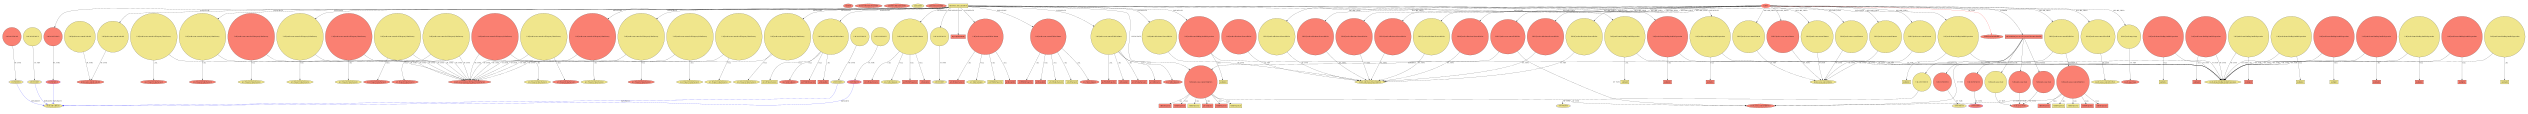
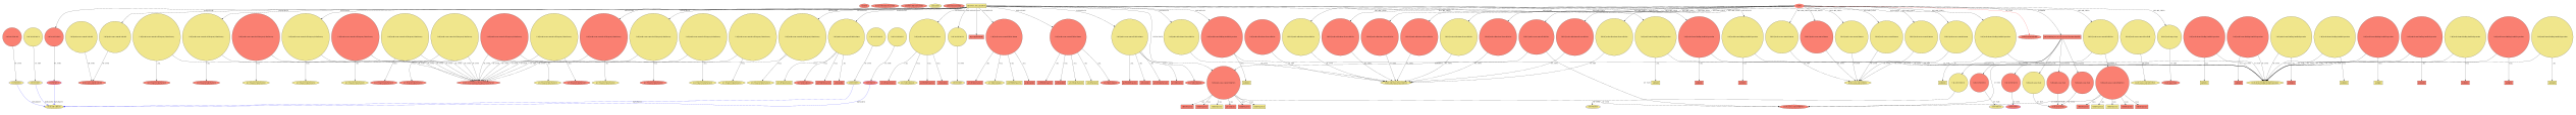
  digraph {
    fontname="Playfair Display"
    node [fillcolor=salmon fontname="Playfair Display" style=filled isFrameworkType=false vertexType=VARIABLE_EXPRESION shape=circle]
    edge [fontname="Playfair Display"]
    baseInfo [category=pattern graphId=898 isAnonymous=false possibleRelation=true isFrameworkType="" vertexType="" shape=""]
    frameworkRelatedTypesInfo [0="javafx.fxml.Initializable" isFrameworkType="" vertexType="" shape=""]
    possibleCollaborationsInfo [0="898~INSTANTIATION-~javafx.fxml.Initializable ~javafx.util.Callback ~false~true" 1="898~INSTANTIATION-~javafx.fxml.Initializable ~javafx.util.Callback ~false~true" 2="898~INSTANTIATION-~javafx.fxml.Initializable ~javafx.util.Callback ~false~true" 3="898~INSTANTIATION-~javafx.fxml.Initializable ~javafx.util.Callback ~false~true" 4="898~INSTANTIATION-CLIENT_METHOD_DECLARATION-~javafx.fxml.Initializable ~javafx.util.Callback ~false~true" isFrameworkType="" vertexType="" shape=""]
    patternInfo [fillcolor=khaki frequency=2.0 patternRootClient=0 isFrameworkType="" vertexType="" shape=""]
    patternInstancesInfo [0="bianconejo-CEFX~/bianconejo-CEFX/CEFX-master/src/cefx/CEPrincipalController.java~CEPrincipalController~2114" 1="bianconejo-CEFX~/bianconejo-CEFX/CEFX-master/src/cefx/CECommandeController.java~CECommandeController~2084" isFrameworkType="" vertexType="" shape=""]
    n6 [fillcolor=khaki label="javafx.util.Callback" vertexType=FRAMEWORK_INTERFACE_TYPE shape=""]
    n7 [color=blue fillcolor=khaki label=ANONYMOUS vertexType=REFERENCE_ANONYMOUS_DECLARATION shape=""]
    n8 [color=blue fillcolor=khaki label=ANONYMOUS vertexType=REFERENCE_ANONYMOUS_DECLARATION shape=""]
    n9 [color=blue label=ANONYMOUS vertexType=REFERENCE_ANONYMOUS_DECLARATION shape=""]
    n10 [color=blue fillcolor=khaki label=ANONYMOUS vertexType=REFERENCE_ANONYMOUS_DECLARATION shape=""]
    n11 [color=blue label=ANONYMOUS vertexType=REFERENCE_ANONYMOUS_DECLARATION shape=""]
    n12 [label="VAR:ANONYMOUS"]
    n13 [fillcolor=khaki label="VAR:ANONYMOUS"]
    n14 [fillcolor=khaki label="VAR:ANONYMOUS"]
    n15 [label="VAR:ANONYMOUS"]
    n16 [fillcolor=khaki label="VAR:ANONYMOUS"]
    n17 [fillcolor=khaki label=METHOD_DECLARATION shape=box vertexType=CLIENT_METHOD_DECLARATION]
    n18 [fillcolor=khaki label="VAR:javafx.scene.control.cell.PropertyValueFactory"]
    n19 [fillcolor=khaki label="VAR:javafx.scene.control.cell.PropertyValueFactory"]
    n20 [label="VAR:javafx.scene.control.cell.PropertyValueFactory"]
    n21 [fillcolor=khaki label="VAR:javafx.scene.control.cell.PropertyValueFactory"]
    n22 [fillcolor=khaki label="VAR:javafx.scene.control.cell.PropertyValueFactory"]
    n23 [fillcolor=khaki label="VAR:ANONYMOUS"]
    n24 [fillcolor=khaki label="VAR:javafx.scene.control.Labeled"]
    n25 [label="VAR:javafx.scene.control.TableColumn"]
    n26 [label="VAR:javafx.scene.control.TableColumn"]
    n27 [fillcolor=khaki label="VAR:javafx.scene.control.TableColumn"]
    n28 [fillcolor=khaki label="VAR:javafx.scene.control.TableColumn"]
    n29 [fillcolor=khaki label="VAR:javafx.scene.control.TableColumn"]
    n30 [label="super.updateItem()" shape=box vertexType=SUPER_CALL]
    n31 [fillcolor=khaki label="VAR:javafx.collections.ObservableList"]
    n32 [fillcolor=khaki label="VAR:javafx.beans.binding.DoubleExpression"]
    n33 [fillcolor=khaki label="VAR:javafx.beans.binding.DoubleExpression"]
    n34 [label="VAR:javafx.beans.binding.DoubleExpression"]
    n35 [fillcolor=khaki label="VAR:javafx.beans.binding.DoubleExpression"]
    n36 [label="VAR:javafx.beans.binding.DoubleExpression"]
    n37 [label="VAR:javafx.scene.control.TableView"]
    n38 [label="new PropertyValueFactory()" vertexType=CONSTRUCTOR_CALL shape=""]
    n39 [label="javafx.scene.control.cell.PropertyValueFactory" vertexType=FRAMEWORK_CLASS_TYPE shape=""]
    n40 [label="new PropertyValueFactory()" vertexType=CONSTRUCTOR_CALL shape=""]
    n41 [fillcolor=khaki label="new PropertyValueFactory()" vertexType=CONSTRUCTOR_CALL shape=""]
    n42 [fillcolor=khaki label="new PropertyValueFactory()" vertexType=CONSTRUCTOR_CALL shape=""]
    n43 [fillcolor=khaki label="new PropertyValueFactory()" vertexType=CONSTRUCTOR_CALL shape=""]
    n44 [color=blue fillcolor=khaki label=ANONYMOUS vertexType=REFERENCE_ANONYMOUS_DECLARATION shape=""]
    n45 [label="javafx.scene.control.Labeled" vertexType=FRAMEWORK_CLASS_TYPE shape=""]
    n46 [fillcolor=khaki label="new TableColumn()" vertexType=CONSTRUCTOR_CALL shape=""]
    n47 [fillcolor=khaki label="prefWidthProperty()" shape=box vertexType=INSIDE_CALL]
    n48 [label="setResizable()" shape=box vertexType=INSIDE_CALL]
    n49 [label="setCellValueFactory()" shape=box vertexType=INSIDE_CALL]
    n50 [label="new TableColumn()" vertexType=CONSTRUCTOR_CALL shape=""]
    n51 [label="prefWidthProperty()" shape=box vertexType=INSIDE_CALL]
    n52 [label="setResizable()" shape=box vertexType=INSIDE_CALL]
    n53 [fillcolor=khaki label="setCellValueFactory()" shape=box vertexType=INSIDE_CALL]
    n54 [fillcolor=khaki label="setCellFactory()" shape=box vertexType=INSIDE_CALL]
    n55 [label="new TableColumn()" vertexType=CONSTRUCTOR_CALL shape=""]
    n56 [label="prefWidthProperty()" shape=box vertexType=INSIDE_CALL]
    n57 [label="setResizable()" shape=box vertexType=INSIDE_CALL]
    n58 [label="setCellValueFactory()" shape=box vertexType=INSIDE_CALL]
    n59 [label="setCellFactory()" shape=box vertexType=INSIDE_CALL]
    n60 [label="new TableColumn()" vertexType=CONSTRUCTOR_CALL shape=""]
    n61 [label="prefWidthProperty()" shape=box vertexType=INSIDE_CALL]
    n62 [label="setResizable()" shape=box vertexType=INSIDE_CALL]
    n63 [fillcolor=khaki label="setCellValueFactory()" shape=box vertexType=INSIDE_CALL]
    n64 [fillcolor=khaki label="new TableColumn()" vertexType=CONSTRUCTOR_CALL shape=""]
    n65 [label="prefWidthProperty()" shape=box vertexType=INSIDE_CALL]
    n66 [label="setResizable()" shape=box vertexType=INSIDE_CALL]
    n67 [label="setCellValueFactory()" shape=box vertexType=INSIDE_CALL]
    n68 [fillcolor=khaki label="javafx.collections.ObservableList" vertexType=FRAMEWORK_INTERFACE_TYPE shape=""]
    n69 [label="multiply()" shape=box vertexType=INSIDE_CALL]
    n70 [fillcolor=khaki label="javafx.beans.binding.DoubleExpression" vertexType=FRAMEWORK_CLASS_TYPE shape=""]
    n71 [fillcolor=khaki label="multiply()" shape=box vertexType=INSIDE_CALL]
    n72 [fillcolor=khaki label="multiply()" shape=box vertexType=INSIDE_CALL]
    n73 [fillcolor=khaki label="multiply()" shape=box vertexType=INSIDE_CALL]
    n74 [label="multiply()" shape=box vertexType=INSIDE_CALL]
    n75 [label="javafx.scene.control.TableView" vertexType=FRAMEWORK_CLASS_TYPE shape=""]
    n76 [label="widthProperty()" shape=box vertexType=INSIDE_CALL]
    n77 [fillcolor=khaki label="widthProperty()" shape=box vertexType=INSIDE_CALL]
    n78 [label="widthProperty()" shape=box vertexType=INSIDE_CALL]
    n79 [label="widthProperty()" shape=box vertexType=INSIDE_CALL]
    n80 [fillcolor=khaki label="widthProperty()" shape=box vertexType=INSIDE_CALL]
    n81 [label="getColumns()" shape=box vertexType=INSIDE_CALL]
    n82 [color=red label=CLIENT vertexType=ROOT_CLIENT_CLASS_DECLARATION shape=""]
    n83 [fillcolor=khaki label="FIELD:javafx.scene.control.Button" vertexType=FIELD_DECLARATION]
    n84 [fillcolor=khaki label="FIELD:javafx.scene.control.Button" vertexType=FIELD_DECLARATION]
    n85 [fillcolor=khaki label="FIELD:javafx.scene.control.Button" vertexType=FIELD_DECLARATION]
    n86 [fillcolor=khaki label="FIELD:javafx.scene.control.Button" vertexType=FIELD_DECLARATION]
    n87 [fillcolor=khaki label="FIELD:javafx.scene.control.Button" vertexType=FIELD_DECLARATION]
    n88 [label="FIELD:javafx.scene.control.Button" vertexType=FIELD_DECLARATION]
    n89 [label="FIELD:javafx.collections.ObservableList" vertexType=FIELD_DECLARATION]
    n90 [label="FIELD:javafx.collections.ObservableList" vertexType=FIELD_DECLARATION]
    n91 [fillcolor=khaki label="FIELD:javafx.collections.ObservableList" vertexType=FIELD_DECLARATION]
    n92 [label="FIELD:javafx.collections.ObservableList" vertexType=FIELD_DECLARATION]
    n93 [fillcolor=khaki label="FIELD:javafx.collections.ObservableList" vertexType=FIELD_DECLARATION]
    n94 [fillcolor=khaki label="FIELD:javafx.collections.ObservableList" vertexType=FIELD_DECLARATION]
    n95 [label="FIELD:javafx.collections.ObservableList" vertexType=FIELD_DECLARATION]
    n96 [label="FIELD:javafx.collections.ObservableList" vertexType=FIELD_DECLARATION]
    n97 [label="void initialize(java.net.URL,java.util.ResourceBundle)" shape=box vertexType=OVERRIDING_METHOD_DECLARATION]
    n98 [fillcolor=khaki label="FIELD:javafx.scene.control.TextField" vertexType=FIELD_DECLARATION]
    n99 [label="javafx.fxml.Initializable" vertexType=FRAMEWORK_INTERFACE_TYPE shape=""]
    n100 [label="FIELD:javafx.scene.control.TableView" vertexType=FIELD_DECLARATION]
    n101 [fillcolor=khaki label="FIELD:javafx.scene.control.TableView" vertexType=FIELD_DECLARATION]
    n102 [fillcolor=khaki label="FIELD:javafx.stage.Stage" vertexType=FIELD_DECLARATION]
    n103 [fillcolor=khaki label="javafx.scene.control.Button" vertexType=FRAMEWORK_CLASS_TYPE shape=""]
    n104 [fillcolor=khaki label="VAR:ANONYMOUS"]
    n105 [label="VAR:ANONYMOUS"]
    n106 [label="VAR:ANONYMOUS"]
    n107 [label="VAR:javafx.scene.Node"]
    n108 [label="VAR:javafx.scene.Node"]
    n109 [fillcolor=khaki label="VAR:javafx.scene.Node"]
    n110 [fillcolor=khaki label="javafx.scene.control.TextField" vertexType=FRAMEWORK_CLASS_TYPE shape=""]
    n111 [label="VAR:javafx.scene.control.TableView"]
    n112 [label="javafx.stage.Stage" vertexType=FRAMEWORK_CLASS_TYPE shape=""]
    n113 [color=blue fillcolor=khaki label=ANONYMOUS vertexType=REFERENCE_ANONYMOUS_DECLARATION shape=""]
    n114 [color=blue fillcolor=khaki label=ANONYMOUS vertexType=REFERENCE_ANONYMOUS_DECLARATION shape=""]
    n115 [color=blue label=ANONYMOUS vertexType=REFERENCE_ANONYMOUS_DECLARATION shape=""]
    n116 [label="javafx.scene.Node" vertexType=FRAMEWORK_CLASS_TYPE shape=""]
    n117 [fillcolor=khaki label="widthProperty()" shape=box vertexType=INSIDE_CALL]
    n118 [label="widthProperty()" shape=box vertexType=INSIDE_CALL]
    n119 [label="widthProperty()" shape=box vertexType=INSIDE_CALL]
    n120 [label="widthProperty()" shape=box vertexType=INSIDE_CALL]
    n121 [fillcolor=khaki label="widthProperty()" shape=box vertexType=INSIDE_CALL]
    n122 [label="VAR:javafx.scene.control.cell.PropertyValueFactory"]
    n123 [fillcolor=khaki label="new PropertyValueFactory()" vertexType=CONSTRUCTOR_CALL shape=""]
    n124 [label="VAR:javafx.scene.control.cell.PropertyValueFactory"]
    n125 [fillcolor=khaki label="new PropertyValueFactory()" vertexType=CONSTRUCTOR_CALL shape=""]
    n126 [fillcolor=khaki label="VAR:javafx.scene.control.cell.PropertyValueFactory"]
    n127 [label="new PropertyValueFactory()" vertexType=CONSTRUCTOR_CALL shape=""]
    n128 [fillcolor=khaki label="VAR:javafx.scene.control.cell.PropertyValueFactory"]
    n129 [label="new PropertyValueFactory()" vertexType=CONSTRUCTOR_CALL shape=""]
    n130 [fillcolor=khaki label="VAR:javafx.scene.control.cell.PropertyValueFactory"]
    n131 [label="new PropertyValueFactory()" vertexType=CONSTRUCTOR_CALL shape=""]
    n132 [fillcolor=khaki label="VAR:javafx.scene.control.cell.PropertyValueFactory"]
    n133 [label="new PropertyValueFactory()" vertexType=CONSTRUCTOR_CALL shape=""]
    n134 [fillcolor=khaki label="VAR:javafx.scene.control.cell.PropertyValueFactory"]
    n135 [fillcolor=khaki label="new PropertyValueFactory()" vertexType=CONSTRUCTOR_CALL shape=""]
    n136 [label="VAR:javafx.scene.control.cell.PropertyValueFactory"]
    n137 [fillcolor=khaki label="new PropertyValueFactory()" vertexType=CONSTRUCTOR_CALL shape=""]
    n138 [fillcolor=khaki label="VAR:javafx.scene.control.cell.PropertyValueFactory"]
    n139 [fillcolor=khaki label="new PropertyValueFactory()" vertexType=CONSTRUCTOR_CALL shape=""]
    n140 [label="VAR:javafx.collections.ObservableList"]
    n141 [label="VAR:javafx.beans.binding.DoubleExpression"]
    n142 [fillcolor=khaki label="multiply()" shape=box vertexType=INSIDE_CALL]
    n143 [label="VAR:javafx.beans.binding.DoubleExpression"]
    n144 [label="multiply()" shape=box vertexType=INSIDE_CALL]
    n145 [fillcolor=khaki label="VAR:javafx.beans.binding.DoubleExpression"]
    n146 [label="multiply()" shape=box vertexType=INSIDE_CALL]
    n147 [fillcolor=khaki label="VAR:javafx.beans.binding.DoubleExpression"]
    n148 [fillcolor=khaki label="multiply()" shape=box vertexType=INSIDE_CALL]
    n149 [label="VAR:javafx.beans.binding.DoubleExpression"]
    n150 [label="multiply()" shape=box vertexType=INSIDE_CALL]
    n151 [fillcolor=khaki label="VAR:javafx.beans.binding.DoubleExpression"]
    n152 [fillcolor=khaki label="multiply()" shape=box vertexType=INSIDE_CALL]
    n153 [label="VAR:javafx.beans.binding.DoubleExpression"]
    n154 [fillcolor=khaki label="multiply()" shape=box vertexType=INSIDE_CALL]
    n155 [label="VAR:javafx.beans.binding.DoubleExpression"]
    n156 [label="multiply()" shape=box vertexType=INSIDE_CALL]
    n157 [fillcolor=khaki label="VAR:javafx.beans.binding.DoubleExpression"]
    n158 [label="multiply()" shape=box vertexType=INSIDE_CALL]
    n159 [fillcolor=khaki label="VAR:javafx.scene.control.Labeled"]
    n7 -> n6 [color=blue label=IMPLEMENT]
    n8 -> n6 [color=blue label=IMPLEMENT]
    n9 -> n6 [color=blue label=IMPLEMENT]
    n10 -> n6 [color=blue label=IMPLEMENT]
    n11 -> n6 [color=blue label=IMPLEMENT]
    n12 -> n10 [label=OF_TYPE]
    n13 -> n9 [label=OF_TYPE]
    n14 -> n8 [label=OF_TYPE]
    n15 -> n11 [label=OF_TYPE]
    n16 -> n7 [label=OF_TYPE]
    n17 -> n15 [label=INSTANTIATE]
    n17 -> n18 [label=INSTANTIATE]
    n17 -> n19 [label=INSTANTIATE]
    n17 -> n20 [label=INSTANTIATE]
    n17 -> n21 [label=INSTANTIATE]
    n17 -> n22 [label=INSTANTIATE]
    n17 -> n23 [label=INSTANTIATE]
    n17 -> n24 [label=INSTANTIATE]
    n17 -> n25 [label=INSTANTIATE]
    n17 -> n26 [label=INSTANTIATE]
    n17 -> n27 [label=INSTANTIATE]
    n17 -> n28 [label=INSTANTIATE]
    n17 -> n29 [label=INSTANTIATE]
    n17 -> n30 [label=CALL]
    n17 -> n31 [label=INSTANTIATE]
    n17 -> n32 [label=INSTANTIATE]
    n17 -> n33 [label=INSTANTIATE]
    n17 -> n34 [label=INSTANTIATE]
    n17 -> n35 [label=INSTANTIATE]
    n17 -> n36 [label=INSTANTIATE]
    n17 -> n37 [label=INSTANTIATE]
    n18 -> n38 [label=CALL]
    n18 -> n39 [label=OF_TYPE]
    n19 -> n39 [label=OF_TYPE]
    n19 -> n40 [label=CALL]
    n20 -> n39 [label=OF_TYPE]
    n20 -> n41 [label=CALL]
    n21 -> n39 [label=OF_TYPE]
    n21 -> n42 [label=CALL]
    n22 -> n39 [label=OF_TYPE]
    n22 -> n43 [label=CALL]
    n23 -> n44 [label=OF_TYPE]
    n24 -> n45 [label=OF_TYPE]
    n25 -> n46 [label=CALL]
    n25 -> n47 [label=CALL]
    n25 -> n48 [label=CALL]
    n25 -> n49 [label=CALL]
    n26 -> n50 [label=CALL]
    n26 -> n51 [label=CALL]
    n26 -> n52 [label=CALL]
    n26 -> n53 [label=CALL]
    n26 -> n54 [label=CALL]
    n27 -> n55 [label=CALL]
    n27 -> n56 [label=CALL]
    n27 -> n57 [label=CALL]
    n27 -> n58 [label=CALL]
    n27 -> n59 [label=CALL]
    n28 -> n60 [label=CALL]
    n28 -> n61 [label=CALL]
    n28 -> n62 [label=CALL]
    n28 -> n63 [label=CALL]
    n29 -> n64 [label=CALL]
    n29 -> n65 [label=CALL]
    n29 -> n66 [label=CALL]
    n29 -> n67 [label=CALL]
    n31 -> n68 [label=OF_TYPE]
    n32 -> n69 [label=CALL]
    n32 -> n70 [label=OF_TYPE]
    n33 -> n70 [label=OF_TYPE]
    n33 -> n71 [label=CALL]
    n34 -> n70 [label=OF_TYPE]
    n34 -> n72 [label=CALL]
    n35 -> n70 [label=OF_TYPE]
    n35 -> n73 [label=CALL]
    n36 -> n70 [label=OF_TYPE]
    n36 -> n74 [label=CALL]
    n37 -> n75 [label=OF_TYPE]
    n37 -> n76 [label=CALL]
    n37 -> n77 [label=CALL]
    n37 -> n78 [label=CALL]
    n37 -> n79 [label=CALL]
    n37 -> n80 [label=CALL]
    n37 -> n81 [label=CALL]
    n82 -> n83 [label=DECLARE_FIELD]
    n82 -> n84 [label=DECLARE_FIELD]
    n82 -> n85 [label=DECLARE_FIELD]
    n82 -> n86 [label=DECLARE_FIELD]
    n82 -> n87 [label=DECLARE_FIELD]
    n82 -> n88 [label=DECLARE_FIELD]
    n82 -> n89 [label=DECLARE_FIELD]
    n82 -> n90 [label=DECLARE_FIELD]
    n82 -> n91 [label=DECLARE_FIELD]
    n82 -> n92 [label=DECLARE_FIELD]
    n82 -> n93 [label=DECLARE_FIELD]
    n82 -> n94 [label=DECLARE_FIELD]
    n82 -> n95 [label=DECLARE_FIELD]
    n82 -> n96 [label=DECLARE_FIELD]
    n82 -> n97 [label=OVERRIDE]
-   n82 -> n98 [label=DECLARE_FIELD]
    n82 -> n99 [color=red label=OF_TYPE]
    n82 -> n100 [label=DECLARE_FIELD]
    n82 -> n101 [label=DECLARE_FIELD]
    n82 -> n102 [label=DECLARE_FIELD]
    n83 -> n103 [label=OF_TYPE]
    n84 -> n103 [label=OF_TYPE]
    n85 -> n103 [label=OF_TYPE]
    n86 -> n103 [label=OF_TYPE]
    n87 -> n103 [label=OF_TYPE]
    n88 -> n103 [label=OF_TYPE]
    n89 -> n68 [label=OF_TYPE]
    n90 -> n68 [label=OF_TYPE]
    n91 -> n68 [label=OF_TYPE]
    n92 -> n68 [label=OF_TYPE]
    n93 -> n68 [label=OF_TYPE]
    n94 -> n68 [label=OF_TYPE]
    n95 -> n68 [label=OF_TYPE]
    n96 -> n68 [label=OF_TYPE]
    n97 -> n104 [label=INSTANTIATE]
    n97 -> n105 [label=INSTANTIATE]
    n97 -> n106 [label=INSTANTIATE]
    n97 -> n107 [label=INSTANTIATE]
    n97 -> n108 [label=INSTANTIATE]
    n97 -> n109 [label=INSTANTIATE]
    n98 -> n110 [label=OF_TYPE]
    n100 -> n37 [label=REFERENCE]
    n100 -> n75 [label=OF_TYPE]
    n101 -> n75 [label=OF_TYPE]
    n101 -> n111 [label=REFERENCE]
    n102 -> n112 [label=OF_TYPE]
    n104 -> n113 [label=OF_TYPE]
    n105 -> n114 [label=OF_TYPE]
    n106 -> n115 [label=OF_TYPE]
    n107 -> n116 [label=OF_TYPE]
    n108 -> n116 [label=OF_TYPE]
    n109 -> n116 [label=OF_TYPE]
    n111 -> n75 [label=OF_TYPE]
    n111 -> n117 [label=CALL]
    n111 -> n118 [label=CALL]
    n111 -> n119 [label=CALL]
    n111 -> n120 [label=CALL]
    n111 -> n121 [label=CALL]
    n122 -> n39 [label=OF_TYPE]
    n122 -> n123 [label=CALL]
    n124 -> n39 [label=OF_TYPE]
    n124 -> n125 [label=CALL]
    n126 -> n39 [label=OF_TYPE]
    n126 -> n127 [label=CALL]
    n128 -> n39 [label=OF_TYPE]
    n128 -> n129 [label=CALL]
    n130 -> n39 [label=OF_TYPE]
    n130 -> n131 [label=CALL]
    n132 -> n39 [label=OF_TYPE]
    n132 -> n133 [label=CALL]
    n134 -> n39 [label=OF_TYPE]
    n134 -> n135 [label=CALL]
    n136 -> n39 [label=OF_TYPE]
    n136 -> n137 [label=CALL]
    n138 -> n39 [label=OF_TYPE]
    n138 -> n139 [label=CALL]
    n140 -> n68 [label=OF_TYPE]
    n141 -> n70 [label=OF_TYPE]
    n141 -> n142 [label=CALL]
    n143 -> n70 [label=OF_TYPE]
    n143 -> n144 [label=CALL]
    n145 -> n70 [label=OF_TYPE]
    n145 -> n146 [label=CALL]
    n147 -> n70 [label=OF_TYPE]
    n147 -> n148 [label=CALL]
    n149 -> n70 [label=OF_TYPE]
    n149 -> n150 [label=CALL]
    n151 -> n70 [label=OF_TYPE]
    n151 -> n152 [label=CALL]
    n153 -> n70 [label=OF_TYPE]
    n153 -> n154 [label=CALL]
    n155 -> n70 [label=OF_TYPE]
    n155 -> n156 [label=CALL]
    n157 -> n70 [label=OF_TYPE]
    n157 -> n158 [label=CALL]
    n159 -> n45 [label=OF_TYPE]
  }
